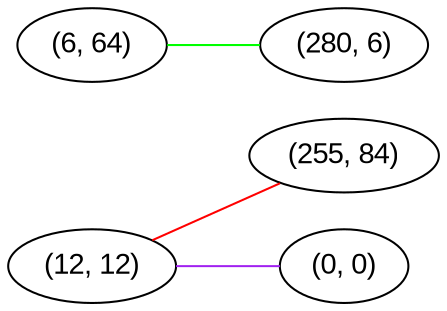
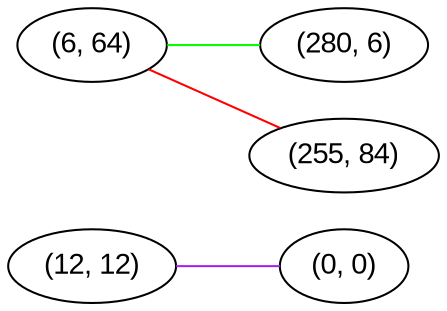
  graph {
    fontname="Liberation Sans"
    rankdir=LR
    node [fontname="Liberation Sans"]
    edge [fontname="Liberation Sans"]
    n1 [label="(6, 64)"]
    "(280, 6)"
    "(255, 84)"
    "(12, 12)"
    "(0, 0)"
    n1 -- "(280, 6)" [color=green weight=2]
-   "(12, 12)" -- "(255, 84)" [color=red weight=1]
+   n1 -- "(255, 84)" [color=red weight=1]
    "(12, 12)" -- "(0, 0)" [color=purple weight=4]
  }
